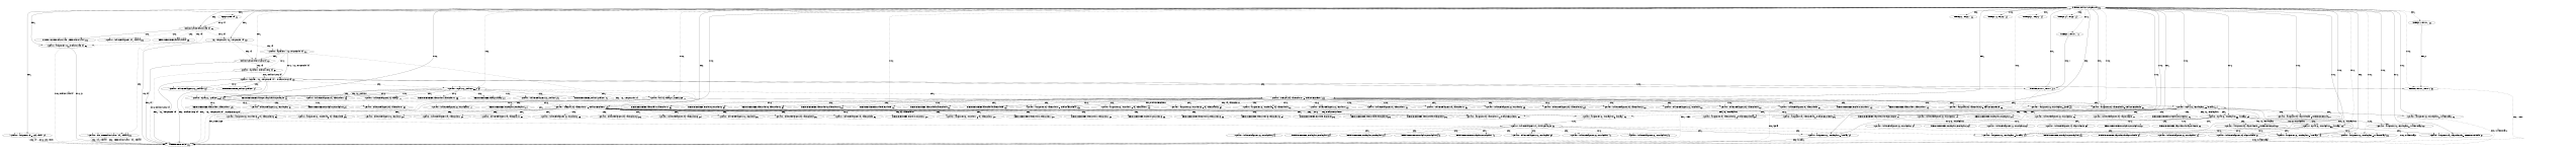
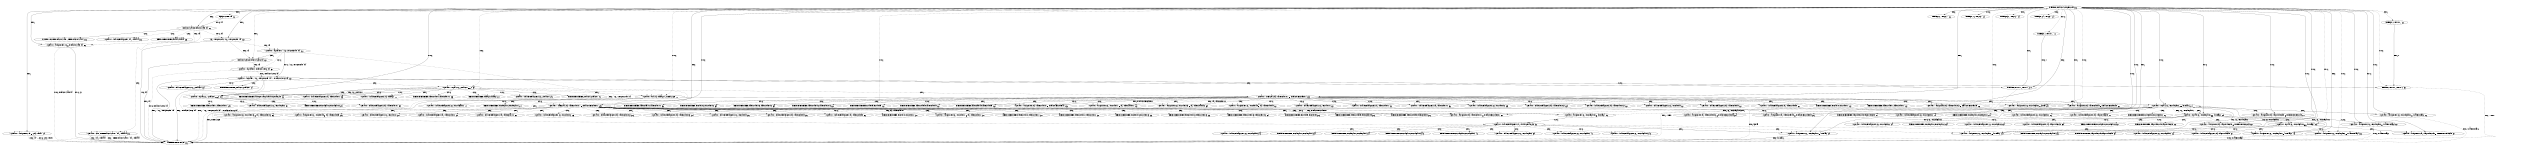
  digraph {
    fontname="DejaVu Serif"
    node [fontname="DejaVu Serif"]
    edge [fontname="DejaVu Serif" style=solid]
    n1 [label=<(METHOD,PredictorSetupEncode)<SUB>226</SUB>>]
    n2 [label=<(PARAM,TIFF *tif)<SUB>226</SUB>>]
    n3 [label=<(&lt;operator&gt;.assignment,*sp = PredictorState(tif))<SUB>228</SUB>>]
    n4 [label=<(&lt;operator&gt;.assignment,*td = &amp;tif-&gt;tif_dir)<SUB>229</SUB>>]
    n5 [label=<(&lt;operator&gt;.equals,sp-&gt;predictor == 2)<SUB>234</SUB>>]
    n6 [label=<(LITERAL,1,return 1;)<SUB>310</SUB>>]
    n7 [label=<(PredictorState,PredictorState(tif))<SUB>228</SUB>>]
    n8 [label=<(RETURN,return 0;,return 0;)<SUB>232</SUB>>]
    n9 [label=<(LITERAL,0,return 0;)<SUB>232</SUB>>]
    n10 [label=<(&lt;operator&gt;.notEquals,tif-&gt;tif_encoderow != PredictorEncodeRow)<SUB>255</SUB>>]
    n11 [label=<(&lt;operator&gt;.and,tif-&gt;tif_flags &amp; TIFF_SWAB)<SUB>272</SUB>>]
    n12 [label=<(*sp-&gt;setupencode,(*sp-&gt;setupencode)(tif))<SUB>231</SUB>>]
    n13 [label=<(PredictorSetup,PredictorSetup(tif))<SUB>231</SUB>>]
    n14 [label=<(LITERAL,8,&lt;empty&gt;)<SUB>238</SUB>>]
    n15 [label=<(&lt;operator&gt;.assignment,sp-&gt;encodepfunc = horDiff8)<SUB>239</SUB>>]
    n16 [label=<(LITERAL,16,&lt;empty&gt;)<SUB>241</SUB>>]
    n17 [label=<(&lt;operator&gt;.assignment,sp-&gt;encodepfunc = horDiff16)<SUB>242</SUB>>]
    n18 [label=<(LITERAL,32,&lt;empty&gt;)<SUB>244</SUB>>]
    n19 [label=<(&lt;operator&gt;.assignment,sp-&gt;encodepfunc = horDiff32)<SUB>245</SUB>>]
    n20 [label=<(LITERAL,64,&lt;empty&gt;)<SUB>247</SUB>>]
    n21 [label=<(&lt;operator&gt;.assignment,sp-&gt;encodepfunc = horDiff64)<SUB>248</SUB>>]
    n22 [label=<(&lt;operator&gt;.assignment,tif-&gt;tif_encoderow = PredictorEncodeRow)<SUB>258</SUB>>]
    n23 [label=<(&lt;operator&gt;.assignment,tif-&gt;tif_encodestrip = PredictorEncodeTile)<SUB>260</SUB>>]
    n24 [label=<(&lt;operator&gt;.assignment,tif-&gt;tif_encodetile = PredictorEncodeTile)<SUB>262</SUB>>]
    n25 [label=<(&lt;operator&gt;.equals,sp-&gt;predictor == 3)<SUB>292</SUB>>]
    n26 [label=<(&lt;operator&gt;.equals,sp-&gt;encodepfunc == horDiff16)<SUB>274</SUB>>]
    n27 [label=<(&lt;operator&gt;.assignment,sp-&gt;encodepfunc = fpDiff)<SUB>294</SUB>>]
    n28 [label=<(&lt;operator&gt;.assignment,sp-&gt;encodepfunc = swabHorDiff16)<SUB>276</SUB>>]
    n29 [label=<(&lt;operator&gt;.assignment,tif-&gt;tif_postdecode = _TIFFNoPostDecode)<SUB>277</SUB>>]
    n30 [label=<(&lt;operator&gt;.notEquals,tif-&gt;tif_encoderow != PredictorEncodeRow)<SUB>299</SUB>>]
    n31 [label=<(&lt;operator&gt;.assignment,tif-&gt;tif_encoderow = PredictorEncodeRow)<SUB>302</SUB>>]
    n32 [label=<(&lt;operator&gt;.assignment,tif-&gt;tif_encodestrip = PredictorEncodeTile)<SUB>304</SUB>>]
    n33 [label=<(&lt;operator&gt;.assignment,tif-&gt;tif_encodetile = PredictorEncodeTile)<SUB>306</SUB>>]
    n34 [label=<(&lt;operator&gt;.equals,sp-&gt;encodepfunc == horDiff32)<SUB>279</SUB>>]
    n35 [label=<(&lt;operator&gt;.assignment,sp-&gt;encodepfunc = swabHorDiff32)<SUB>281</SUB>>]
    n36 [label=<(&lt;operator&gt;.assignment,tif-&gt;tif_postdecode = _TIFFNoPostDecode)<SUB>282</SUB>>]
    n37 [label=<(&lt;operator&gt;.equals,sp-&gt;encodepfunc == horDiff64)<SUB>284</SUB>>]
    n38 [label=<(&lt;operator&gt;.assignment,sp-&gt;encodepfunc = swabHorDiff64)<SUB>286</SUB>>]
    n39 [label=<(&lt;operator&gt;.assignment,tif-&gt;tif_postdecode = _TIFFNoPostDecode)<SUB>287</SUB>>]
    n40 [label=<(METHOD_RETURN,int)<SUB>226</SUB>>]
    n41 [label=<(RETURN,return 1;,return 1;)<SUB>310</SUB>>]
    n42 [label=<(&lt;operator&gt;.indirectFieldAccess,td-&gt;td_bitspersample)<SUB>236</SUB>>]
    n43 [label=<(FIELD_IDENTIFIER,td_bitspersample,td_bitspersample)<SUB>236</SUB>>]
    n44 [label=<(&lt;operator&gt;.indirectFieldAccess,tif-&gt;tif_encoderow)<SUB>255</SUB>>]
    n45 [label=<(&lt;operator&gt;.indirectFieldAccess,tif-&gt;tif_flags)<SUB>272</SUB>>]
    n46 [label=<(FIELD_IDENTIFIER,tif_encoderow,tif_encoderow)<SUB>255</SUB>>]
    n47 [label=<(FIELD_IDENTIFIER,tif_flags,tif_flags)<SUB>272</SUB>>]
    n48 [label=<(&lt;operator&gt;.indirectFieldAccess,sp-&gt;predictor)<SUB>292</SUB>>]
    n49 [label=<(FIELD_IDENTIFIER,predictor,predictor)<SUB>292</SUB>>]
    n50 [label=<(&lt;operator&gt;.cast,(TIFFPredictorState *)(tif)-&gt;tif_data)<SUB>228</SUB>>]
    n51 [label=<(UNKNOWN,TIFFPredictorState *,TIFFPredictorState *)<SUB>228</SUB>>]
    n52 [label=<(&lt;operator&gt;.indirectFieldAccess,(tif)-&gt;tif_data)<SUB>228</SUB>>]
    n53 [label=<(FIELD_IDENTIFIER,tif_data,tif_data)<SUB>228</SUB>>]
    n54 [label=<(&lt;operator&gt;.assignment,sp-&gt;encoderow = tif-&gt;tif_encoderow)<SUB>257</SUB>>]
    n55 [label=<(&lt;operator&gt;.assignment,sp-&gt;encodestrip = tif-&gt;tif_encodestrip)<SUB>259</SUB>>]
    n56 [label=<(&lt;operator&gt;.assignment,sp-&gt;encodetile = tif-&gt;tif_encodetile)<SUB>261</SUB>>]
    n57 [label=<(&lt;operator&gt;.indirectFieldAccess,sp-&gt;encoderow)<SUB>257</SUB>>]
    n58 [label=<(&lt;operator&gt;.indirectFieldAccess,tif-&gt;tif_encoderow)<SUB>257</SUB>>]
    n59 [label=<(&lt;operator&gt;.indirectFieldAccess,tif-&gt;tif_encoderow)<SUB>258</SUB>>]
    n60 [label=<(&lt;operator&gt;.indirectFieldAccess,sp-&gt;encodestrip)<SUB>259</SUB>>]
    n61 [label=<(&lt;operator&gt;.indirectFieldAccess,tif-&gt;tif_encodestrip)<SUB>259</SUB>>]
    n62 [label=<(&lt;operator&gt;.indirectFieldAccess,tif-&gt;tif_encodestrip)<SUB>260</SUB>>]
    n63 [label=<(&lt;operator&gt;.indirectFieldAccess,sp-&gt;encodetile)<SUB>261</SUB>>]
    n64 [label=<(&lt;operator&gt;.indirectFieldAccess,tif-&gt;tif_encodetile)<SUB>261</SUB>>]
    n65 [label=<(&lt;operator&gt;.indirectFieldAccess,tif-&gt;tif_encodetile)<SUB>262</SUB>>]
    n66 [label=<(FIELD_IDENTIFIER,encoderow,encoderow)<SUB>257</SUB>>]
    n67 [label=<(FIELD_IDENTIFIER,tif_encoderow,tif_encoderow)<SUB>257</SUB>>]
    n68 [label=<(FIELD_IDENTIFIER,tif_encoderow,tif_encoderow)<SUB>258</SUB>>]
    n69 [label=<(FIELD_IDENTIFIER,encodestrip,encodestrip)<SUB>259</SUB>>]
    n70 [label=<(FIELD_IDENTIFIER,tif_encodestrip,tif_encodestrip)<SUB>259</SUB>>]
    n71 [label=<(FIELD_IDENTIFIER,tif_encodestrip,tif_encodestrip)<SUB>260</SUB>>]
    n72 [label=<(FIELD_IDENTIFIER,encodetile,encodetile)<SUB>261</SUB>>]
    n73 [label=<(FIELD_IDENTIFIER,tif_encodetile,tif_encodetile)<SUB>261</SUB>>]
    n74 [label=<(FIELD_IDENTIFIER,tif_encodetile,tif_encodetile)<SUB>262</SUB>>]
    n75 [label=<(&lt;operator&gt;.indirectFieldAccess,sp-&gt;encodepfunc)<SUB>274</SUB>>]
    n76 [label=<(FIELD_IDENTIFIER,encodepfunc,encodepfunc)<SUB>274</SUB>>]
    n77 [label=<(&lt;operator&gt;.logicalNot,!(*sp-&gt;setupencode)(tif))<SUB>231</SUB>>]
    n78 [label=<(&lt;operator&gt;.logicalNot,!PredictorSetup(tif))<SUB>231</SUB>>]
    n79 [label=<(&lt;operator&gt;.indirectFieldAccess,sp-&gt;encodepfunc)<SUB>294</SUB>>]
    n80 [label=<(FIELD_IDENTIFIER,encodepfunc,encodepfunc)<SUB>294</SUB>>]
    n81 [label=<(&lt;operator&gt;.indirectFieldAccess,tif-&gt;tif_encoderow)<SUB>299</SUB>>]
    n82 [label=<(FIELD_IDENTIFIER,tif_encoderow,tif_encoderow)<SUB>299</SUB>>]
    n83 [label=<(&lt;operator&gt;.indirectFieldAccess,sp-&gt;encodepfunc)<SUB>276</SUB>>]
    n84 [label=<(&lt;operator&gt;.indirectFieldAccess,tif-&gt;tif_postdecode)<SUB>277</SUB>>]
    n85 [label=<(FIELD_IDENTIFIER,encodepfunc,encodepfunc)<SUB>276</SUB>>]
    n86 [label=<(FIELD_IDENTIFIER,tif_postdecode,tif_postdecode)<SUB>277</SUB>>]
    n87 [label=<(&lt;operator&gt;.indirectFieldAccess,sp-&gt;encodepfunc)<SUB>279</SUB>>]
    n88 [label=<(FIELD_IDENTIFIER,encodepfunc,encodepfunc)<SUB>279</SUB>>]
    n89 [label=<(&lt;operator&gt;.assignment,sp-&gt;encoderow = tif-&gt;tif_encoderow)<SUB>301</SUB>>]
    n90 [label=<(&lt;operator&gt;.assignment,sp-&gt;encodestrip = tif-&gt;tif_encodestrip)<SUB>303</SUB>>]
    n91 [label=<(&lt;operator&gt;.assignment,sp-&gt;encodetile = tif-&gt;tif_encodetile)<SUB>305</SUB>>]
    n92 [label=<(&lt;operator&gt;.indirectFieldAccess,sp-&gt;encoderow)<SUB>301</SUB>>]
    n93 [label=<(&lt;operator&gt;.indirectFieldAccess,tif-&gt;tif_encoderow)<SUB>301</SUB>>]
    n94 [label=<(&lt;operator&gt;.indirectFieldAccess,tif-&gt;tif_encoderow)<SUB>302</SUB>>]
    n95 [label=<(&lt;operator&gt;.indirectFieldAccess,sp-&gt;encodestrip)<SUB>303</SUB>>]
    n96 [label=<(&lt;operator&gt;.indirectFieldAccess,tif-&gt;tif_encodestrip)<SUB>303</SUB>>]
    n97 [label=<(&lt;operator&gt;.indirectFieldAccess,tif-&gt;tif_encodestrip)<SUB>304</SUB>>]
    n98 [label=<(&lt;operator&gt;.indirectFieldAccess,sp-&gt;encodetile)<SUB>305</SUB>>]
    n99 [label=<(&lt;operator&gt;.indirectFieldAccess,tif-&gt;tif_encodetile)<SUB>305</SUB>>]
    n100 [label=<(&lt;operator&gt;.indirectFieldAccess,tif-&gt;tif_encodetile)<SUB>306</SUB>>]
    n101 [label=<(FIELD_IDENTIFIER,encoderow,encoderow)<SUB>301</SUB>>]
    n102 [label=<(FIELD_IDENTIFIER,tif_encoderow,tif_encoderow)<SUB>301</SUB>>]
    n103 [label=<(FIELD_IDENTIFIER,tif_encoderow,tif_encoderow)<SUB>302</SUB>>]
    n104 [label=<(FIELD_IDENTIFIER,encodestrip,encodestrip)<SUB>303</SUB>>]
    n105 [label=<(FIELD_IDENTIFIER,tif_encodestrip,tif_encodestrip)<SUB>303</SUB>>]
    n106 [label=<(FIELD_IDENTIFIER,tif_encodestrip,tif_encodestrip)<SUB>304</SUB>>]
    n107 [label=<(FIELD_IDENTIFIER,encodetile,encodetile)<SUB>305</SUB>>]
    n108 [label=<(FIELD_IDENTIFIER,tif_encodetile,tif_encodetile)<SUB>305</SUB>>]
    n109 [label=<(FIELD_IDENTIFIER,tif_encodetile,tif_encodetile)<SUB>306</SUB>>]
    n110 [label=<(&lt;operator&gt;.indirectFieldAccess,sp-&gt;encodepfunc)<SUB>281</SUB>>]
    n111 [label=<(&lt;operator&gt;.indirectFieldAccess,tif-&gt;tif_postdecode)<SUB>282</SUB>>]
    n112 [label=<(FIELD_IDENTIFIER,encodepfunc,encodepfunc)<SUB>281</SUB>>]
    n113 [label=<(FIELD_IDENTIFIER,tif_postdecode,tif_postdecode)<SUB>282</SUB>>]
    n114 [label=<(&lt;operator&gt;.indirectFieldAccess,sp-&gt;encodepfunc)<SUB>284</SUB>>]
    n115 [label=<(FIELD_IDENTIFIER,encodepfunc,encodepfunc)<SUB>284</SUB>>]
    n116 [label=<(&lt;operator&gt;.indirectFieldAccess,sp-&gt;encodepfunc)<SUB>286</SUB>>]
    n117 [label=<(&lt;operator&gt;.indirectFieldAccess,tif-&gt;tif_postdecode)<SUB>287</SUB>>]
    n118 [label=<(FIELD_IDENTIFIER,encodepfunc,encodepfunc)<SUB>286</SUB>>]
    n119 [label=<(FIELD_IDENTIFIER,tif_postdecode,tif_postdecode)<SUB>287</SUB>>]
    n120 [label=<(&lt;operator&gt;.logicalOr,!(*sp-&gt;setupencode)(tif) || !PredictorSetup(tif))<SUB>231</SUB>>]
    n121 [label=<(&lt;operator&gt;.indirectFieldAccess,sp-&gt;predictor)<SUB>234</SUB>>]
    n122 [label=<(FIELD_IDENTIFIER,predictor,predictor)<SUB>234</SUB>>]
    n123 [label=<(&lt;operator&gt;.indirectFieldAccess,sp-&gt;encodepfunc)<SUB>239</SUB>>]
    n124 [label=<(&lt;operator&gt;.indirectFieldAccess,sp-&gt;encodepfunc)<SUB>242</SUB>>]
    n125 [label=<(&lt;operator&gt;.indirectFieldAccess,sp-&gt;encodepfunc)<SUB>245</SUB>>]
    n126 [label=<(&lt;operator&gt;.indirectFieldAccess,sp-&gt;encodepfunc)<SUB>248</SUB>>]
    n127 [label=<(FIELD_IDENTIFIER,encodepfunc,encodepfunc)<SUB>239</SUB>>]
    n128 [label=<(FIELD_IDENTIFIER,encodepfunc,encodepfunc)<SUB>242</SUB>>]
    n129 [label=<(FIELD_IDENTIFIER,encodepfunc,encodepfunc)<SUB>245</SUB>>]
    n130 [label=<(FIELD_IDENTIFIER,encodepfunc,encodepfunc)<SUB>248</SUB>>]
    n1 -> n2 [label="DDG: " style=dashed]
    n1 -> n3 [label="DDG: "]
    n1 -> n4 [label="DDG: "]
    n1 -> n5 [label="DDG: " style=dashed]
    n1 -> n6 [label="DDG: " style=dashed]
    n1 -> n7 [label="DDG: "]
    n1 -> n8 [label="DDG: " style=dashed]
    n1 -> n9 [label="DDG: " style=dashed]
    n1 -> n10 [label="DDG: "]
    n1 -> n11 [label="DDG: " style=dashed]
    n1 -> n12 [label="DDG: "]
    n1 -> n13 [label="DDG: " style=dashed]
    n1 -> n14 [label="DDG: "]
    n1 -> n15 [label="DDG: "]
    n1 -> n16 [label="DDG: "]
    n1 -> n17 [label="DDG: "]
    n1 -> n18 [label="DDG: " style=dashed]
    n1 -> n19 [label="DDG: "]
    n1 -> n20 [label="DDG: "]
    n1 -> n21 [label="DDG: "]
    n1 -> n22 [label="DDG: " style=dashed]
    n1 -> n23 [label="DDG: "]
    n1 -> n24 [label="DDG: "]
    n1 -> n25 [label="DDG: "]
    n1 -> n26 [label="DDG: "]
    n1 -> n27 [label="DDG: " style=dashed]
    n1 -> n28 [label="DDG: "]
    n1 -> n29 [label="DDG: "]
    n1 -> n30 [label="DDG: "]
    n1 -> n31 [label="DDG: " style=dashed]
    n1 -> n32 [label="DDG: "]
    n1 -> n33 [label="DDG: "]
    n1 -> n34 [label="DDG: "]
    n1 -> n35 [label="DDG: "]
    n1 -> n36 [label="DDG: "]
    n1 -> n37 [label="DDG: " style=dashed]
    n1 -> n38 [label="DDG: " style=dashed]
    n1 -> n39 [label="DDG: "]
    n2 -> n7 [label="DDG: tif"]
    n3 -> n40 [label="DDG: sp"]
    n3 -> n40 [label="DDG: PredictorState(tif)" style=dashed]
    n4 -> n40 [label="DDG: td" style=dashed]
    n4 -> n40 [label="DDG: &amp;tif-&gt;tif_dir"]
    n5 -> n10 [label="CDG: " style=dashed]
    n5 -> n11 [label="CDG: " style=dashed]
    n5 -> n25 [label="DDG: sp-&gt;predictor"]
    n5 -> n25 [label="CDG: "]
    n5 -> n42 [label="CDG: " style=dashed]
    n5 -> n43 [label="CDG: "]
    n5 -> n44 [label="CDG: "]
    n5 -> n45 [label="CDG: "]
    n5 -> n46 [label="CDG: "]
    n5 -> n47 [label="CDG: " style=dashed]
    n5 -> n48 [label="CDG: " style=dashed]
    n5 -> n49 [label="CDG: "]
    n6 -> n41 [label="DDG: 1"]
    n7 -> n3 [label="DDG: tif" style=dashed]
    n7 -> n12 [label="DDG: tif" style=dashed]
    n7 -> n50 [label="CDG: " style=dashed]
    n7 -> n51 [label="CDG: "]
    n7 -> n52 [label="CDG: " style=dashed]
    n7 -> n53 [label="CDG: " style=dashed]
    n8 -> n40 [label="DDG: &lt;RET&gt;" style=dashed]
    n9 -> n8 [label="DDG: 0"]
    n10 -> n22 [label="DDG: PredictorEncodeRow"]
    n10 -> n22 [label="CDG: " style=dashed]
    n10 -> n23 [label="CDG: "]
    n10 -> n24 [label="CDG: "]
    n10 -> n54 [label="DDG: tif-&gt;tif_encoderow" style=dashed]
    n10 -> n54 [label="CDG: " style=dashed]
    n10 -> n55 [label="CDG: "]
    n10 -> n56 [label="CDG: " style=dashed]
    n10 -> n57 [label="CDG: "]
    n10 -> n58 [label="CDG: "]
    n10 -> n59 [label="CDG: "]
    n10 -> n60 [label="CDG: "]
    n10 -> n61 [label="CDG: " style=dashed]
    n10 -> n62 [label="CDG: "]
    n10 -> n63 [label="CDG: " style=dashed]
    n10 -> n64 [label="CDG: "]
    n10 -> n65 [label="CDG: " style=dashed]
    n10 -> n66 [label="CDG: "]
    n10 -> n67 [label="CDG: "]
    n10 -> n68 [label="CDG: "]
    n10 -> n69 [label="CDG: " style=dashed]
    n10 -> n70 [label="CDG: "]
    n10 -> n71 [label="CDG: "]
    n10 -> n72 [label="CDG: " style=dashed]
    n10 -> n73 [label="CDG: " style=dashed]
    n10 -> n74 [label="CDG: "]
    n11 -> n26 [label="CDG: "]
    n11 -> n40 [label="DDG: TIFF_SWAB"]
    n11 -> n75 [label="CDG: " style=dashed]
    n11 -> n76 [label="CDG: "]
    n12 -> n13 [label="DDG: tif" style=dashed]
    n12 -> n40 [label="DDG: tif"]
    n12 -> n77 [label="DDG: tif" style=dashed]
    n13 -> n40 [label="DDG: tif"]
    n13 -> n78 [label="DDG: tif" style=dashed]
    n15 -> n26 [label="DDG: sp-&gt;encodepfunc"]
    n15 -> n40 [label="DDG: horDiff8"]
    n17 -> n26 [label="DDG: sp-&gt;encodepfunc"]
    n19 -> n26 [label="DDG: sp-&gt;encodepfunc"]
-   n26 -> n21 [label="DDG: sp-&gt;encodepfunc" style=dashed]
+   n21 -> n26 [label="DDG: sp-&gt;encodepfunc" style=dashed]
    n21 -> n42 [label="CDG: "]
    n25 -> n27 [label="CDG: " style=dashed]
    n25 -> n30 [label="CDG: " style=dashed]
    n25 -> n79 [label="CDG: "]
    n25 -> n80 [label="CDG: "]
    n25 -> n81 [label="CDG: " style=dashed]
    n25 -> n82 [label="CDG: " style=dashed]
    n26 -> n28 [label="CDG: "]
    n26 -> n29 [label="CDG: " style=dashed]
    n26 -> n34 [label="DDG: sp-&gt;encodepfunc" style=dashed]
    n26 -> n34 [label="CDG: " style=dashed]
    n26 -> n83 [label="CDG: "]
    n26 -> n84 [label="CDG: "]
    n26 -> n85 [label="CDG: " style=dashed]
    n26 -> n86 [label="CDG: "]
    n26 -> n87 [label="CDG: " style=dashed]
    n26 -> n88 [label="CDG: " style=dashed]
    n27 -> n40 [label="DDG: fpDiff" style=dashed]
    n28 -> n40 [label="DDG: swabHorDiff16" style=dashed]
    n30 -> n31 [label="DDG: PredictorEncodeRow" style=dashed]
    n30 -> n31 [label="CDG: " style=dashed]
    n30 -> n32 [label="CDG: " style=dashed]
    n30 -> n33 [label="CDG: "]
    n30 -> n89 [label="DDG: tif-&gt;tif_encoderow" style=dashed]
    n30 -> n89 [label="CDG: "]
    n30 -> n90 [label="CDG: " style=dashed]
    n30 -> n91 [label="CDG: " style=dashed]
    n30 -> n92 [label="CDG: "]
    n30 -> n93 [label="CDG: "]
    n30 -> n94 [label="CDG: " style=dashed]
    n30 -> n95 [label="CDG: "]
    n30 -> n96 [label="CDG: " style=dashed]
    n30 -> n97 [label="CDG: " style=dashed]
    n30 -> n98 [label="CDG: "]
    n30 -> n99 [label="CDG: "]
    n30 -> n100 [label="CDG: "]
    n30 -> n101 [label="CDG: " style=dashed]
    n30 -> n102 [label="CDG: "]
    n30 -> n103 [label="CDG: "]
    n30 -> n104 [label="CDG: " style=dashed]
    n30 -> n105 [label="CDG: " style=dashed]
    n30 -> n106 [label="CDG: " style=dashed]
    n30 -> n107 [label="CDG: " style=dashed]
    n30 -> n108 [label="CDG: " style=dashed]
    n30 -> n109 [label="CDG: "]
    n34 -> n35 [label="CDG: "]
    n34 -> n36 [label="CDG: " style=dashed]
    n34 -> n37 [label="DDG: sp-&gt;encodepfunc"]
    n34 -> n37 [label="CDG: " style=dashed]
    n34 -> n110 [label="CDG: " style=dashed]
    n34 -> n111 [label="CDG: " style=dashed]
    n34 -> n112 [label="CDG: " style=dashed]
    n34 -> n113 [label="CDG: " style=dashed]
    n34 -> n114 [label="CDG: "]
    n34 -> n115 [label="CDG: " style=dashed]
    n35 -> n40 [label="DDG: swabHorDiff32" style=dashed]
    n37 -> n38 [label="CDG: " style=dashed]
    n37 -> n39 [label="CDG: "]
    n37 -> n116 [label="CDG: " style=dashed]
    n37 -> n117 [label="CDG: "]
    n37 -> n118 [label="CDG: " style=dashed]
    n37 -> n119 [label="CDG: " style=dashed]
    n38 -> n40 [label="DDG: swabHorDiff64" style=dashed]
    n41 -> n1 [label="DDG: "]
    n41 -> n40 [label="DDG: &lt;RET&gt;" style=dashed]
    n42 -> n15 [label="CDG: "]
    n42 -> n17 [label="CDG: " style=dashed]
    n42 -> n19 [label="CDG: " style=dashed]
    n42 -> n123 [label="CDG: "]
    n42 -> n124 [label="CDG: " style=dashed]
    n42 -> n125 [label="CDG: " style=dashed]
    n42 -> n126 [label="CDG: " style=dashed]
    n42 -> n127 [label="CDG: " style=dashed]
    n42 -> n128 [label="CDG: "]
    n42 -> n129 [label="CDG: " style=dashed]
    n42 -> n130 [label="CDG: " style=dashed]
    n50 -> n40 [label="DDG: (tif)-&gt;tif_data"]
    n50 -> n40 [label="DDG: (TIFFPredictorState *)(tif)-&gt;tif_data" style=dashed]
    n77 -> n13 [label="CDG: "]
    n77 -> n40 [label="DDG: (*sp-&gt;setupencode)(tif)" style=dashed]
    n77 -> n78 [label="CDG: " style=dashed]
    n77 -> n120 [label="DDG: (*sp-&gt;setupencode)(tif)"]
    n78 -> n40 [label="DDG: PredictorSetup(tif)" style=dashed]
    n78 -> n120 [label="DDG: PredictorSetup(tif)" style=dashed]
    n120 -> n5 [label="CDG: " style=dashed]
    n120 -> n8 [label="CDG: "]
    n120 -> n40 [label="DDG: !(*sp-&gt;setupencode)(tif)"]
    n120 -> n40 [label="DDG: !PredictorSetup(tif)"]
    n120 -> n40 [label="DDG: !(*sp-&gt;setupencode)(tif) || !PredictorSetup(tif)" style=dashed]
    n120 -> n41 [label="CDG: "]
    n120 -> n121 [label="CDG: "]
    n120 -> n122 [label="CDG: "]
  }
